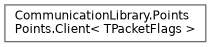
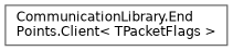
  digraph {
    rankdir=LR
-   n1 [color=grey40 fillcolor=white fontname=Helvetica fontsize=10 height=0.2 label="CommunicationLibrary.Points\lPoints.Client\< TPacketFlags \>" shape=box style=filled width=0.4]
+   n1 [color=grey40 fillcolor=white fontname=Helvetica fontsize=10 height=0.2 label="CommunicationLibrary.End\lPoints.Client\< TPacketFlags \>" shape=box style=filled width=0.4]
  }
